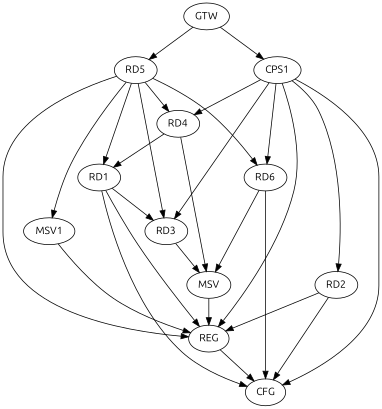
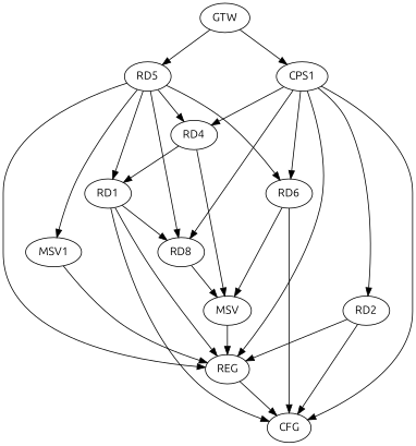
  strict digraph {
    fontname=Ubuntu
    node [fontname=Ubuntu]
    edge [fontname=Ubuntu]
    n1 [label=RD1]
-   n2 [label=RD3]
+   n2 [label=RD8]
    n3 [label=REG]
    n4 [label=CFG]
    n5 [label=MSV]
    n6 [label=RD4]
    n7 [label=RD2]
    n8 [label=RD5]
    n9 [label=RD6]
    n10 [label=MSV1]
    n11 [label=CPS1]
    n12 [label=GTW]
    n1 -> n2
    n1 -> n3
    n1 -> n4
    n2 -> n5
    n3 -> n4
    n5 -> n3
    n6 -> n1
    n6 -> n5
    n7 -> n3
    n7 -> n4
    n8 -> n1
    n8 -> n2
    n8 -> n3
    n8 -> n6
    n8 -> n9
    n8 -> n10
    n9 -> n4
    n9 -> n5
    n10 -> n3
    n11 -> n2
    n11 -> n3
    n11 -> n4
    n11 -> n6
    n11 -> n7
    n11 -> n9
    n12 -> n8
    n12 -> n11
  }
